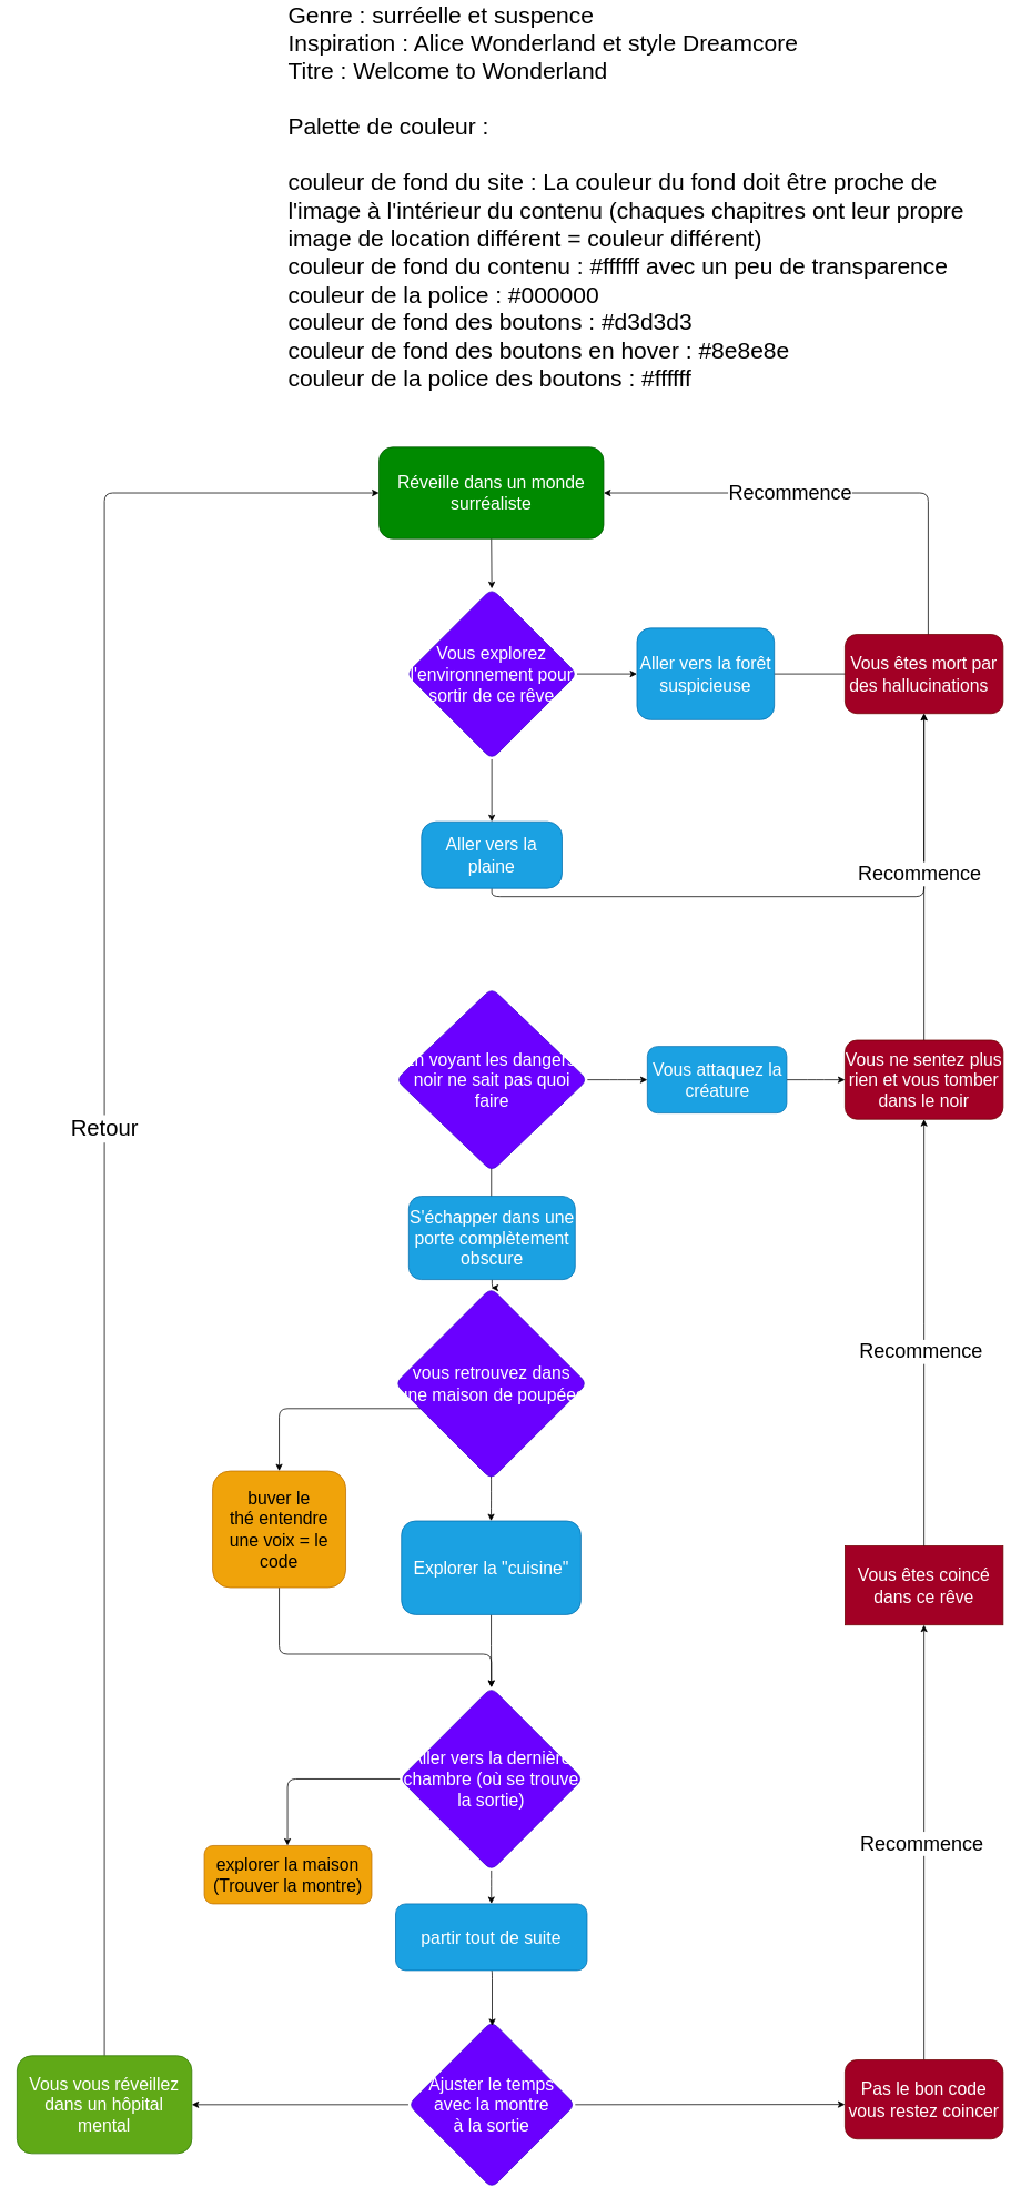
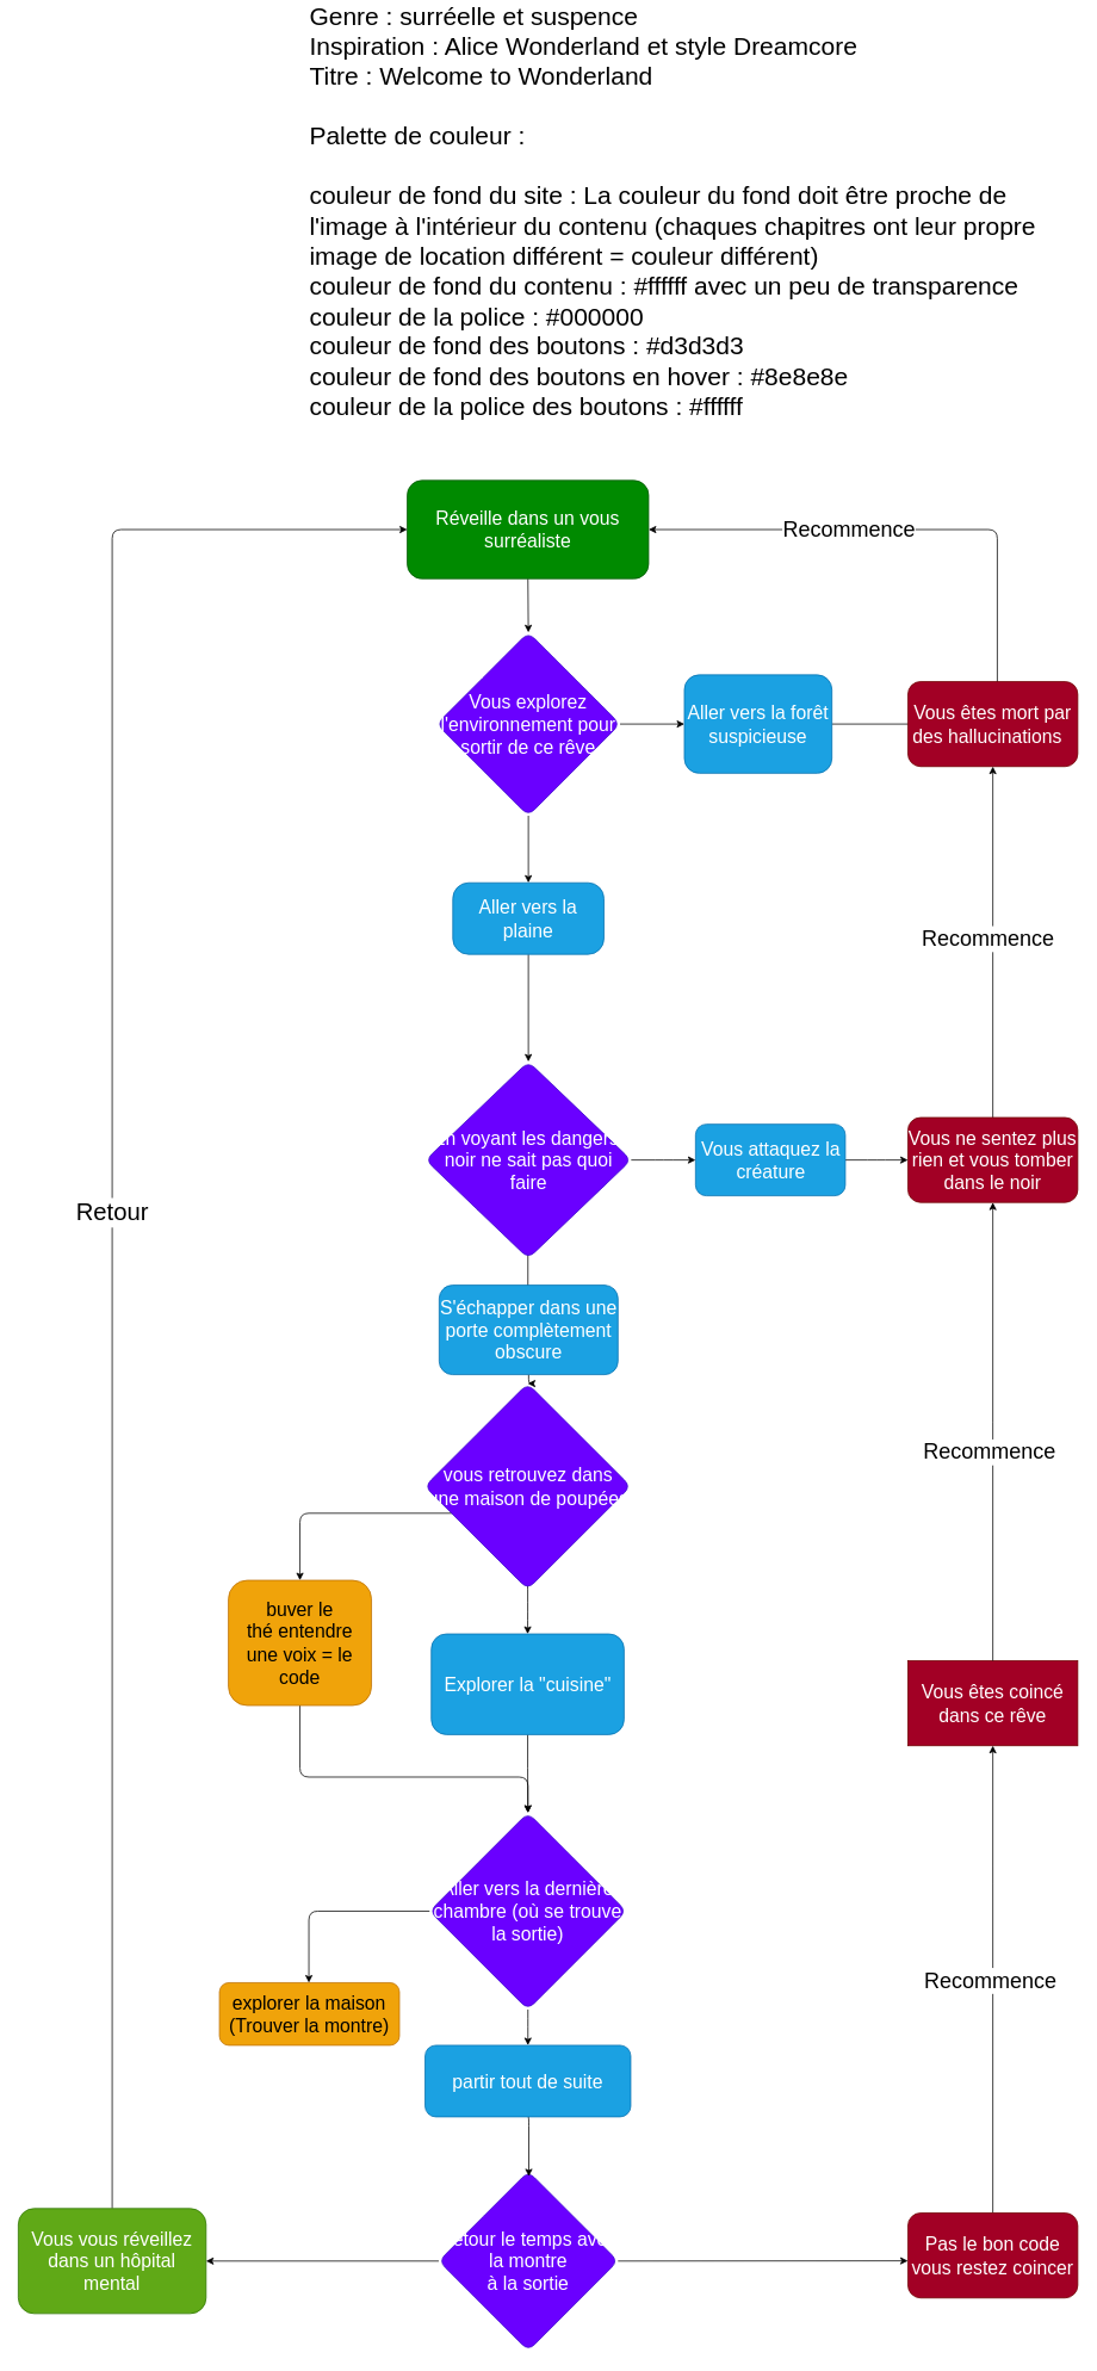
  <mxCell id="0" />
  <mxCell id="1" parent="0" />
  <mxCell id="2" style="edgeStyle=none;html=1;exitX=0.5;exitY=1;exitDx=0;exitDy=0;entryX=0.5;entryY=0;entryDx=0;entryDy=0;" parent="1" source="3" target="6" edge="1"><mxGeometry relative="1" as="geometry" /></mxCell>
- <mxCell id="3" value="&lt;font style=&quot;font-size: 21px;&quot;&gt;Réveille dans un monde surréaliste&lt;/font&gt;" style="rounded=1;whiteSpace=wrap;html=1;fillColor=#008a00;fontColor=#ffffff;strokeColor=#005700;" parent="1" vertex="1"><mxGeometry x="455" y="490" width="270" height="110" as="geometry" /></mxCell>
+ <mxCell id="3" value="&lt;font style=&quot;font-size: 21px;&quot;&gt;Réveille dans un vous surréaliste&lt;/font&gt;" style="rounded=1;whiteSpace=wrap;html=1;fillColor=#008a00;fontColor=#ffffff;strokeColor=#005700;" parent="1" vertex="1"><mxGeometry x="455" y="490" width="270" height="110" as="geometry" /></mxCell>
  <mxCell id="4" style="edgeStyle=orthogonalEdgeStyle;html=1;exitX=0.5;exitY=1;exitDx=0;exitDy=0;entryX=0.5;entryY=0;entryDx=0;entryDy=0;" parent="1" source="6" target="8" edge="1"><mxGeometry relative="1" as="geometry" /></mxCell>
  <mxCell id="5" style="edgeStyle=none;html=1;exitX=1;exitY=0.5;exitDx=0;exitDy=0;entryX=0;entryY=0.5;entryDx=0;entryDy=0;" parent="1" source="6" target="10" edge="1"><mxGeometry relative="1" as="geometry" /></mxCell>
  <mxCell id="6" value="&lt;span style=&quot;font-size: 21px;&quot;&gt;Vous explorez l'environnement pour sortir de ce rêve&lt;br&gt;&lt;/span&gt;" style="rhombus;whiteSpace=wrap;html=1;fillColor=#6a00ff;fontColor=#ffffff;strokeColor=#3700CC;rounded=1;" parent="1" vertex="1"><mxGeometry x="488" y="660" width="205" height="205" as="geometry" /></mxCell>
- <mxCell id="7" style="html=1;fontSize=21;exitX=0.5;exitY=1;exitDx=0;exitDy=0;edgeStyle=orthogonalEdgeStyle;" parent="1" source="8" target="34" edge="1"><mxGeometry relative="1" as="geometry" /></mxCell>
+ <mxCell id="7" style="html=1;entryX=0.5;entryY=0;entryDx=0;entryDy=0;fontSize=21;exitX=0.5;exitY=1;exitDx=0;exitDy=0;edgeStyle=orthogonalEdgeStyle;" parent="1" source="8" target="17" edge="1"><mxGeometry relative="1" as="geometry" /></mxCell>
  <mxCell id="8" value="&lt;font style=&quot;font-size: 21px;&quot;&gt;Aller vers la plaine&lt;/font&gt;" style="rounded=1;whiteSpace=wrap;html=1;fillColor=#1ba1e2;fontColor=#ffffff;strokeColor=#006EAF;arcSize=22;" parent="1" vertex="1"><mxGeometry x="506" y="940" width="169" height="80" as="geometry" /></mxCell>
  <mxCell id="9" style="edgeStyle=none;html=1;exitX=1;exitY=0.5;exitDx=0;exitDy=0;entryX=0;entryY=0.5;entryDx=0;entryDy=0;" parent="1" source="10" edge="1"><mxGeometry relative="1" as="geometry"><mxPoint x="1025" y="762.5" as="targetPoint" /></mxGeometry></mxCell>
  <mxCell id="10" value="&lt;font style=&quot;font-size: 21px;&quot;&gt;Aller vers la forêt suspicieuse&lt;br&gt;&lt;/font&gt;" style="rounded=1;whiteSpace=wrap;html=1;fillColor=#1ba1e2;fontColor=#ffffff;strokeColor=#006EAF;" parent="1" vertex="1"><mxGeometry x="765" y="707.5" width="165" height="110" as="geometry" /></mxCell>
  <mxCell id="11" value="&lt;font style=&quot;font-size: 24px;&quot;&gt;Recommence&lt;/font&gt;" style="edgeStyle=elbowEdgeStyle;html=1;exitX=1;exitY=0.5;exitDx=0;exitDy=0;entryX=1;entryY=0.5;entryDx=0;entryDy=0;" parent="1" target="3" edge="1"><mxGeometry x="0.347" relative="1" as="geometry"><Array as="points"><mxPoint x="1115" y="670" /><mxPoint x="1125" y="650" /><mxPoint x="940" y="790" /></Array><mxPoint x="-1" as="offset" /><mxPoint x="1195" y="762.5" as="sourcePoint" /></mxGeometry></mxCell>
  <mxCell id="12" value="&lt;font style=&quot;font-size: 27px;&quot;&gt;Retour&lt;/font&gt;" style="edgeStyle=elbowEdgeStyle;html=1;exitX=0.5;exitY=0;exitDx=0;exitDy=0;entryX=0;entryY=0.5;entryDx=0;entryDy=0;" parent="1" source="13" target="3" edge="1"><mxGeometry x="0.008" relative="1" as="geometry"><Array as="points"><mxPoint x="125" y="2270" /><mxPoint x="65" y="2310" /><mxPoint x="55" y="2310" /><mxPoint x="240" y="760" /></Array><mxPoint y="-1" as="offset" /></mxGeometry></mxCell>
  <mxCell id="13" value="&lt;font style=&quot;font-size: 21px;&quot;&gt;Vous vous réveillez dans un hôpital mental&lt;br&gt;&lt;/font&gt;" style="rounded=1;whiteSpace=wrap;html=1;fillColor=#60a917;fontColor=#ffffff;strokeColor=#2D7600;" parent="1" vertex="1"><mxGeometry x="20" y="2422.5" width="210" height="117.5" as="geometry" /></mxCell>
  <mxCell id="14" value="&lt;div style=&quot;text-align: left; font-size: 28px;&quot;&gt;&lt;span style=&quot;background-color: initial;&quot;&gt;&lt;font style=&quot;font-size: 28px;&quot;&gt;Genre : surréelle et suspence&lt;/font&gt;&lt;/span&gt;&lt;/div&gt;&lt;font style=&quot;font-size: 28px;&quot;&gt;&lt;div style=&quot;text-align: left;&quot;&gt;&lt;span style=&quot;background-color: initial;&quot;&gt;&lt;font style=&quot;font-size: 28px;&quot;&gt;Inspiration : Alice Wonderland et style Dreamcore&amp;nbsp;&lt;/font&gt;&lt;/span&gt;&lt;/div&gt;&lt;div style=&quot;text-align: left;&quot;&gt;&lt;span style=&quot;background-color: initial;&quot;&gt;&lt;font style=&quot;font-size: 28px;&quot;&gt;Titre : Welcome to Wonderland&lt;/font&gt;&lt;/span&gt;&lt;/div&gt;&lt;div style=&quot;text-align: left;&quot;&gt;&lt;font style=&quot;font-size: 28px;&quot;&gt;&lt;br&gt;&lt;/font&gt;&lt;/div&gt;&lt;div style=&quot;text-align: left;&quot;&gt;&lt;span style=&quot;background-color: initial;&quot;&gt;&lt;font style=&quot;font-size: 28px;&quot;&gt;Palette de couleur :&amp;nbsp;&amp;nbsp;&lt;/font&gt;&lt;/span&gt;&lt;/div&gt;&lt;div style=&quot;text-align: left;&quot;&gt;&lt;font style=&quot;font-size: 28px;&quot;&gt;&lt;br&gt;&lt;/font&gt;&lt;/div&gt;&lt;div style=&quot;text-align: left;&quot;&gt;&lt;font style=&quot;font-size: 28px;&quot;&gt;couleur de fond du site : La couleur du fond doit être proche de l'image à l'intérieur du contenu (chaques chapitres ont leur propre image de location différent =­ couleur différent)&lt;/font&gt;&lt;/div&gt;&lt;div style=&quot;text-align: left;&quot;&gt;&lt;span style=&quot;background-color: initial;&quot;&gt;couleur de fond du contenu : #ffffff avec un peu de transparence&lt;/span&gt;&lt;/div&gt;&lt;div style=&quot;text-align: left;&quot;&gt;&lt;font style=&quot;font-size: 28px;&quot;&gt;couleur de la police : #000000&lt;/font&gt;&lt;/div&gt;&lt;div style=&quot;text-align: left;&quot;&gt;&lt;font style=&quot;font-size: 28px;&quot;&gt;couleur de fond des boutons : #d3d3d3&lt;/font&gt;&lt;/div&gt;&lt;div style=&quot;text-align: left;&quot;&gt;&lt;font style=&quot;font-size: 28px;&quot;&gt;couleur de fond des boutons en hover : #8e8e8e&lt;/font&gt;&lt;/div&gt;&lt;div style=&quot;text-align: left;&quot;&gt;&lt;font style=&quot;font-size: 28px;&quot;&gt;couleur de la police des boutons : #ffffff&lt;/font&gt;&lt;/div&gt;&lt;div style=&quot;font-size: 26px; text-align: left;&quot;&gt;&lt;br&gt;&lt;/div&gt;&lt;/font&gt;" style="text;html=1;align=center;verticalAlign=middle;whiteSpace=wrap;rounded=0;fontSize=17;" parent="1" vertex="1"><mxGeometry x="345" y="20" width="850" height="370" as="geometry" /></mxCell>
  <mxCell id="15" style="edgeStyle=elbowEdgeStyle;html=1;exitX=0;exitY=1;exitDx=0;exitDy=0;entryX=1;entryY=0.5;entryDx=0;entryDy=0;fontSize=21;" parent="1" source="17" target="28" edge="1"><mxGeometry relative="1" as="geometry"><Array as="points"><mxPoint x="590" y="1370" /></Array></mxGeometry></mxCell>
  <mxCell id="16" style="edgeStyle=elbowEdgeStyle;html=1;fontSize=21;" parent="1" source="17" target="30" edge="1"><mxGeometry relative="1" as="geometry" /></mxCell>
  <mxCell id="17" value="&lt;font style=&quot;font-size: 21px;&quot;&gt;En voyant les dangers, noir ne sait pas quoi faire&lt;br&gt;&lt;/font&gt;" style="rhombus;whiteSpace=wrap;html=1;fillColor=#6a00ff;fontColor=#ffffff;strokeColor=#3700CC;rounded=1;" parent="1" vertex="1"><mxGeometry x="475.5" y="1140" width="230" height="220" as="geometry" /></mxCell>
  <mxCell id="18" style="edgeStyle=none;html=1;fontSize=14;exitX=0;exitY=0.5;exitDx=0;exitDy=0;" parent="1" source="41" target="13" edge="1"><mxGeometry relative="1" as="geometry" /></mxCell>
  <mxCell id="19" style="edgeStyle=elbowEdgeStyle;elbow=vertical;html=1;exitX=0.5;exitY=1;exitDx=0;exitDy=0;entryX=0.5;entryY=0;entryDx=0;entryDy=0;fontSize=27;" parent="1" source="21" target="47" edge="1"><mxGeometry relative="1" as="geometry" /></mxCell>
  <mxCell id="20" style="edgeStyle=elbowEdgeStyle;html=1;entryX=0.5;entryY=0;entryDx=0;entryDy=0;fontSize=26;" parent="1" source="21" target="45" edge="1"><mxGeometry relative="1" as="geometry"><Array as="points"><mxPoint x="345" y="2090" /></Array></mxGeometry></mxCell>
  <mxCell id="21" value="&lt;span style=&quot;font-size: 21px;&quot;&gt;Aller vers la dernière chambre (où se trouve la sortie)&lt;/span&gt;" style="rhombus;whiteSpace=wrap;html=1;fillColor=#6a00ff;fontColor=#ffffff;strokeColor=#3700CC;rounded=1;" parent="1" vertex="1"><mxGeometry x="480" y="1980" width="220" height="220" as="geometry" /></mxCell>
  <mxCell id="22" style="edgeStyle=orthogonalEdgeStyle;html=1;exitX=0.5;exitY=0;exitDx=0;exitDy=0;" parent="1" source="35" target="34" edge="1"><mxGeometry relative="1" as="geometry"><mxPoint x="1115" y="1220" as="sourcePoint" /></mxGeometry></mxCell>
  <mxCell id="23" value="&lt;font style=&quot;font-size: 24px;&quot;&gt;Recommence&amp;nbsp;&amp;nbsp;&lt;/font&gt;" style="edgeLabel;html=1;align=center;verticalAlign=middle;resizable=0;points=[];" parent="22" vertex="1" connectable="0"><mxGeometry x="0.019" relative="1" as="geometry"><mxPoint as="offset" /></mxGeometry></mxCell>
  <mxCell id="24" value="&lt;span style=&quot;font-size: 21px;&quot;&gt;Vous êtes coincé dans ce rêve&lt;br&gt;&lt;/span&gt;" style="whiteSpace=wrap;html=1;fillColor=#a20025;fontColor=#ffffff;strokeColor=#6F0000;rounded=0;" parent="1" vertex="1"><mxGeometry x="1015" y="1810" width="190" height="95" as="geometry" /></mxCell>
  <mxCell id="25" style="edgeStyle=elbowEdgeStyle;html=1;exitX=0.5;exitY=0;exitDx=0;exitDy=0;fontSize=21;entryX=0.5;entryY=1;entryDx=0;entryDy=0;" parent="1" source="24" target="35" edge="1"><mxGeometry relative="1" as="geometry"><mxPoint x="1115" y="1440" as="sourcePoint" /><mxPoint x="1114.765" y="1280" as="targetPoint" /></mxGeometry></mxCell>
  <mxCell id="26" value="&lt;font style=&quot;font-size: 24px;&quot;&gt;Recommence&lt;/font&gt;" style="edgeLabel;html=1;align=center;verticalAlign=middle;resizable=0;points=[];" parent="25" vertex="1" connectable="0"><mxGeometry x="-0.087" y="-1" relative="1" as="geometry"><mxPoint x="-6" as="offset" /></mxGeometry></mxCell>
  <mxCell id="27" style="edgeStyle=orthogonalEdgeStyle;html=1;entryX=0.5;entryY=0;entryDx=0;entryDy=0;" parent="1" source="28" target="33" edge="1"><mxGeometry relative="1" as="geometry" /></mxCell>
  <mxCell id="28" value="&lt;font style=&quot;font-size: 21px;&quot;&gt;S'échapper dans une porte complètement obscure&lt;/font&gt;" style="rounded=1;whiteSpace=wrap;html=1;fillColor=#1ba1e2;fontColor=#ffffff;strokeColor=#006EAF;" parent="1" vertex="1"><mxGeometry x="490.75" y="1390" width="200" height="100" as="geometry" /></mxCell>
  <mxCell id="29" style="edgeStyle=elbowEdgeStyle;html=1;exitX=1;exitY=0.5;exitDx=0;exitDy=0;fontSize=21;entryX=0;entryY=0.5;entryDx=0;entryDy=0;" parent="1" source="30" target="35" edge="1"><mxGeometry relative="1" as="geometry"><mxPoint x="1055" y="1250" as="targetPoint" /></mxGeometry></mxCell>
  <mxCell id="30" value="&lt;span style=&quot;font-size: 21px;&quot;&gt;Vous attaquez la créature&lt;/span&gt;" style="rounded=1;whiteSpace=wrap;html=1;fillColor=#1ba1e2;fontColor=#ffffff;strokeColor=#006EAF;" parent="1" vertex="1"><mxGeometry x="777.5" y="1210" width="167.5" height="80" as="geometry" /></mxCell>
  <mxCell id="31" style="edgeStyle=orthogonalEdgeStyle;html=1;" parent="1" source="33" target="39" edge="1"><mxGeometry relative="1" as="geometry" /></mxCell>
  <mxCell id="32" style="edgeStyle=elbowEdgeStyle;elbow=vertical;html=1;exitX=0.5;exitY=1;exitDx=0;exitDy=0;entryX=0.5;entryY=0;entryDx=0;entryDy=0;" parent="1" source="33" target="37" edge="1"><mxGeometry relative="1" as="geometry"><Array as="points"><mxPoint x="455" y="1645" /></Array></mxGeometry></mxCell>
  <mxCell id="33" value="&lt;font style=&quot;font-size: 21px;&quot;&gt;vous retrouvez dans une maison de poupées&lt;br&gt;&lt;/font&gt;" style="rhombus;whiteSpace=wrap;html=1;fillColor=#6a00ff;fontColor=#ffffff;strokeColor=#3700CC;rounded=1;" parent="1" vertex="1"><mxGeometry x="474.5" y="1500" width="230.5" height="230" as="geometry" /></mxCell>
  <mxCell id="34" value="&lt;span style=&quot;font-size: 21px;&quot;&gt;Vous êtes mort par des hallucinations&amp;nbsp;&amp;nbsp;&lt;/span&gt;" style="rounded=1;whiteSpace=wrap;html=1;fillColor=#a20025;fontColor=#ffffff;strokeColor=#6F0000;" parent="1" vertex="1"><mxGeometry x="1015" y="715" width="190" height="95" as="geometry" /></mxCell>
  <mxCell id="35" value="&lt;span style=&quot;font-size: 21px;&quot;&gt;Vous ne sentez plus rien et vous tomber dans le noir&lt;br&gt;&lt;/span&gt;" style="rounded=1;whiteSpace=wrap;html=1;fillColor=#a20025;fontColor=#ffffff;strokeColor=#6F0000;" parent="1" vertex="1"><mxGeometry x="1015" y="1202.5" width="190" height="95" as="geometry" /></mxCell>
  <mxCell id="36" style="edgeStyle=elbowEdgeStyle;elbow=vertical;html=1;exitX=0.5;exitY=1;exitDx=0;exitDy=0;entryX=0.5;entryY=0;entryDx=0;entryDy=0;fontSize=27;" parent="1" source="37" target="21" edge="1"><mxGeometry relative="1" as="geometry"><Array as="points"><mxPoint x="455" y="1940" /></Array></mxGeometry></mxCell>
  <mxCell id="37" value="&lt;span style=&quot;font-size: 21px;&quot;&gt;buver le thé&amp;nbsp;&lt;/span&gt;&lt;span style=&quot;font-size: 21px;&quot;&gt;entendre une voix = le code&lt;/span&gt;" style="rounded=1;whiteSpace=wrap;html=1;fillColor=#f0a30a;fontColor=#000000;strokeColor=#BD7000;" parent="1" vertex="1"><mxGeometry x="255" y="1720" width="160" height="140" as="geometry" /></mxCell>
  <mxCell id="38" style="edgeStyle=elbowEdgeStyle;html=1;exitX=0.5;exitY=1;exitDx=0;exitDy=0;elbow=vertical;entryX=0.5;entryY=0;entryDx=0;entryDy=0;" parent="1" source="39" target="21" edge="1"><mxGeometry relative="1" as="geometry"><mxPoint x="715" y="1780" as="targetPoint" /><Array as="points"><mxPoint x="605" y="1930" /><mxPoint x="735" y="1990" /><mxPoint x="675" y="1840" /></Array></mxGeometry></mxCell>
  <mxCell id="39" value="&lt;span style=&quot;font-size: 21px;&quot;&gt;Explorer la &quot;cuisine&quot;&lt;/span&gt;" style="rounded=1;whiteSpace=wrap;html=1;fillColor=#1ba1e2;fontColor=#ffffff;strokeColor=#006EAF;" parent="1" vertex="1"><mxGeometry x="481.93" y="1780" width="215.63" height="112.5" as="geometry" /></mxCell>
  <mxCell id="40" style="edgeStyle=elbowEdgeStyle;elbow=vertical;html=1;exitX=1;exitY=0.5;exitDx=0;exitDy=0;fontSize=27;" parent="1" source="41" target="44" edge="1"><mxGeometry relative="1" as="geometry" /></mxCell>
- <mxCell id="41" value="&lt;span style=&quot;font-size: 21px;&quot;&gt;Ajuster le temps avec la montre&lt;br&gt;à la sortie&lt;br&gt;&lt;/span&gt;" style="rhombus;whiteSpace=wrap;html=1;fillColor=#6a00ff;fontColor=#ffffff;strokeColor=#3700CC;rounded=1;" parent="1" vertex="1"><mxGeometry x="490.25" y="2381" width="200.5" height="200.5" as="geometry" /></mxCell>
+ <mxCell id="41" value="&lt;span style=&quot;font-size: 21px;&quot;&gt;Retour le temps avec la montre&lt;br&gt;à la sortie&lt;br&gt;&lt;/span&gt;" style="rhombus;whiteSpace=wrap;html=1;fillColor=#6a00ff;fontColor=#ffffff;strokeColor=#3700CC;rounded=1;" parent="1" vertex="1"><mxGeometry x="490.25" y="2381" width="200.5" height="200.5" as="geometry" /></mxCell>
  <mxCell id="42" style="edgeStyle=elbowEdgeStyle;elbow=vertical;html=1;exitX=0.5;exitY=0;exitDx=0;exitDy=0;entryX=0.5;entryY=1;entryDx=0;entryDy=0;fontSize=27;" parent="1" source="44" target="24" edge="1"><mxGeometry relative="1" as="geometry"><Array as="points"><mxPoint x="1075" y="2050" /></Array></mxGeometry></mxCell>
  <mxCell id="43" value="&lt;font style=&quot;font-size: 24px;&quot;&gt;Recommence&lt;/font&gt;" style="edgeLabel;html=1;align=center;verticalAlign=middle;resizable=0;points=[];" parent="42" vertex="1" connectable="0"><mxGeometry x="-0.006" y="4" relative="1" as="geometry"><mxPoint as="offset" /></mxGeometry></mxCell>
  <mxCell id="44" value="&lt;span style=&quot;font-size: 21px;&quot;&gt;Pas le bon code vous restez coincer&lt;br&gt;&lt;/span&gt;" style="rounded=1;whiteSpace=wrap;html=1;fillColor=#a20025;fontColor=#ffffff;strokeColor=#6F0000;" parent="1" vertex="1"><mxGeometry x="1015" y="2427.5" width="190" height="95" as="geometry" /></mxCell>
  <mxCell id="45" value="&lt;span style=&quot;font-size: 21px;&quot;&gt;explorer la maison&lt;br&gt;&lt;/span&gt;&lt;span style=&quot;font-size: 21px;&quot;&gt;(Trouver la montre)&lt;/span&gt;" style="rounded=1;whiteSpace=wrap;html=1;fillColor=#f0a30a;fontColor=#000000;strokeColor=#BD7000;" parent="1" vertex="1"><mxGeometry x="245" y="2170" width="201.27" height="70" as="geometry" /></mxCell>
  <mxCell id="46" style="edgeStyle=elbowEdgeStyle;html=1;exitX=0.5;exitY=1;exitDx=0;exitDy=0;entryX=0.506;entryY=0.028;entryDx=0;entryDy=0;entryPerimeter=0;fontSize=26;" parent="1" source="47" target="41" edge="1"><mxGeometry relative="1" as="geometry" /></mxCell>
  <mxCell id="47" value="&lt;span style=&quot;font-size: 21px;&quot;&gt;partir tout de suite&lt;/span&gt;" style="rounded=1;whiteSpace=wrap;html=1;fillColor=#1ba1e2;fontColor=#ffffff;strokeColor=#006EAF;" parent="1" vertex="1"><mxGeometry x="475" y="2240" width="230" height="80" as="geometry" /></mxCell>
